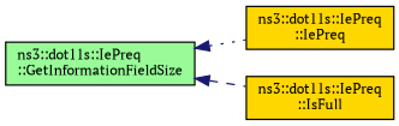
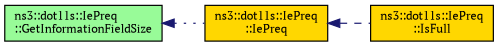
  digraph {
    fontname="PT Serif"
    rankdir=LR
    node [color=black fillcolor=gold fontname="PT Serif" fontsize=10 shape=record style=filled]
    edge [color=midnightblue dir=back fontname="PT Serif" fontsize=10 labelfontname=Helvetica labelfontsize=10]
    n1 [fillcolor=palegreen fontcolor=black height=0.2 label="ns3::dot11s::IePreq\l::GetInformationFieldSize" width=0.4]
    n2 [height=0.2 label="ns3::dot11s::IePreq\l::IePreq" width=0.4]
    n3 [height=0.2 label="ns3::dot11s::IePreq\l::IsFull" width=0.4]
    n1 -> n2 [style=dotted]
-   n1 -> n3 [style=dashed]
+   n2 -> n3 [style=dashed]
  }
